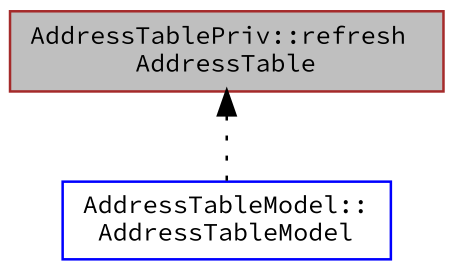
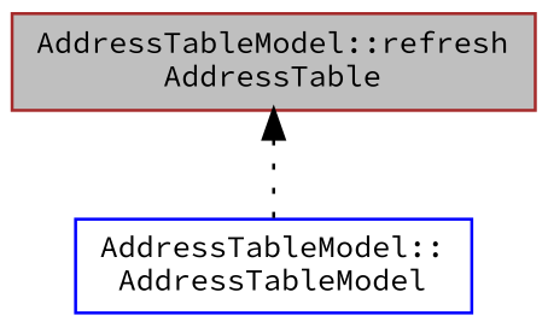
  digraph {
    rankdir=TB
    fontname="Source Code Pro"
    node [fontname="Source Code Pro" fontsize=10 shape=record style=filled]
-   n1 [color=brown fillcolor=grey75 fontcolor=black height=0.2 label="AddressTablePriv::refresh\lAddressTable" width=0.4]
+   n1 [color=brown fillcolor=grey75 fontcolor=black height=0.2 label="AddressTableModel::refresh\lAddressTable" width=0.4]
    n2 [color=blue fillcolor=white height=0.2 label="AddressTableModel::\lAddressTableModel" width=0.4]
    n1 -> n2 [color=black dir=back fontname="Source Code Pro" fontsize=10 labelfontname=Helvetica labelfontsize=10 style=dotted]
  }
